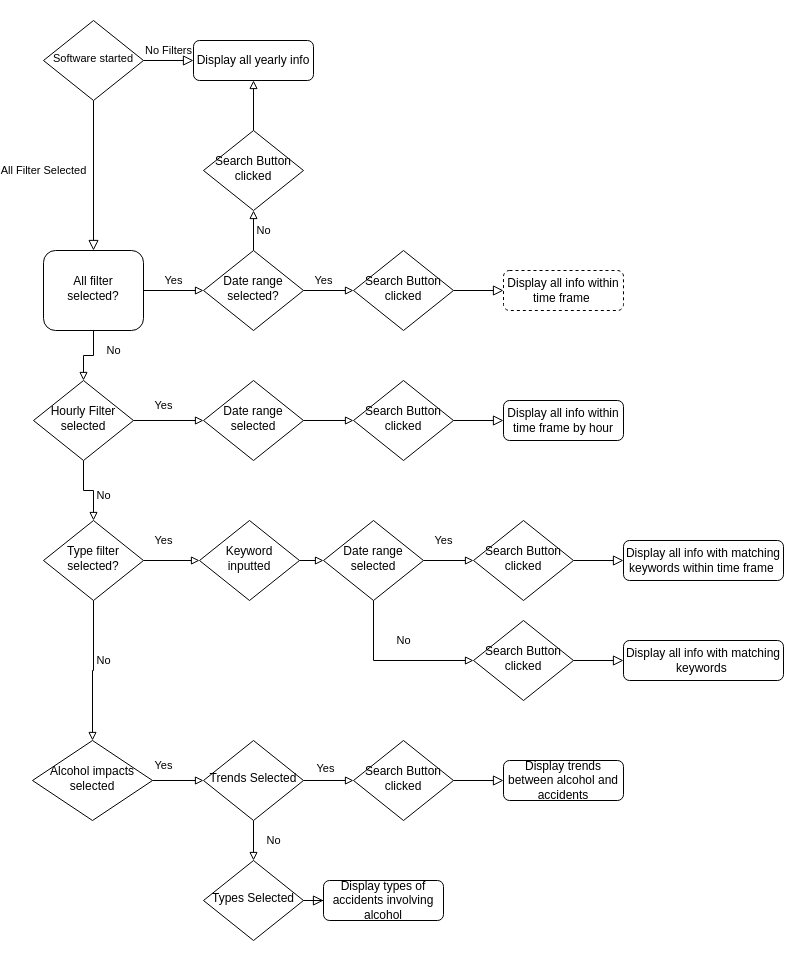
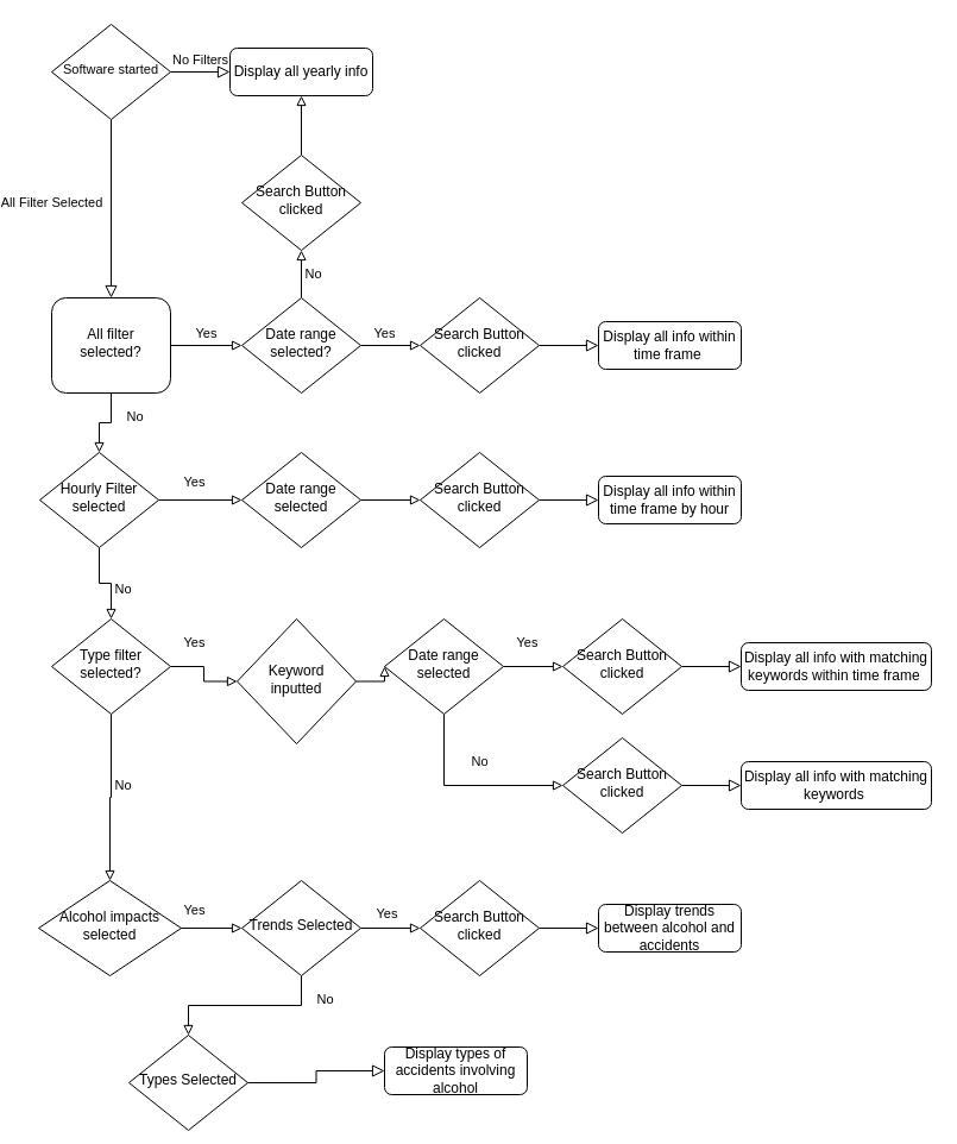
  <mxCell id="0" />
  <mxCell id="1" parent="0" />
  <mxCell id="2" value="All Filter Selected" style="rounded=0;html=1;jettySize=auto;orthogonalLoop=1;fontSize=11;endArrow=block;endFill=0;endSize=8;strokeWidth=1;shadow=0;labelBackgroundColor=none;edgeStyle=orthogonalEdgeStyle;entryX=0.5;entryY=0;entryDx=0;entryDy=0;" edge="1" parent="1" source="4" target="17"><mxGeometry x="-0.067" y="-50" relative="1" as="geometry"><mxPoint as="offset" /><mxPoint x="81" y="150" as="targetPoint" /></mxGeometry></mxCell>
  <mxCell id="3" value="No Filters" style="edgeStyle=orthogonalEdgeStyle;rounded=0;html=1;jettySize=auto;orthogonalLoop=1;fontSize=11;endArrow=block;endFill=0;endSize=8;strokeWidth=1;shadow=0;labelBackgroundColor=none;" edge="1" parent="1" source="4" target="5"><mxGeometry y="10" relative="1" as="geometry"><mxPoint as="offset" /></mxGeometry></mxCell>
  <mxCell id="4" value="Software started" style="rhombus;whiteSpace=wrap;html=1;shadow=0;fontFamily=Helvetica;fontSize=11;align=center;strokeWidth=1;spacing=6;spacingTop=-4;" vertex="1" parent="1"><mxGeometry x="31" y="20" width="100" height="80" as="geometry" /></mxCell>
  <mxCell id="5" value="Display all yearly info" style="rounded=1;whiteSpace=wrap;html=1;fontSize=12;glass=0;strokeWidth=1;shadow=0;" vertex="1" parent="1"><mxGeometry x="181" y="40" width="120" height="40" as="geometry" /></mxCell>
  <mxCell id="6" value="" style="edgeStyle=orthogonalEdgeStyle;rounded=0;html=1;jettySize=auto;orthogonalLoop=1;fontSize=11;endArrow=block;endFill=0;endSize=8;strokeWidth=1;shadow=0;labelBackgroundColor=none;startArrow=none;" edge="1" parent="1" source="11" target="10"><mxGeometry y="10" relative="1" as="geometry"><mxPoint as="offset" /></mxGeometry></mxCell>
  <mxCell id="7" style="edgeStyle=orthogonalEdgeStyle;rounded=0;orthogonalLoop=1;jettySize=auto;html=1;exitX=1;exitY=0.5;exitDx=0;exitDy=0;entryX=0;entryY=0.5;entryDx=0;entryDy=0;fontSize=11;endArrow=block;endFill=0;" edge="1" parent="1" source="9" target="11"><mxGeometry relative="1" as="geometry" /></mxCell>
  <mxCell id="8" style="edgeStyle=orthogonalEdgeStyle;rounded=0;orthogonalLoop=1;jettySize=auto;html=1;exitX=0.5;exitY=0;exitDx=0;exitDy=0;entryX=0.5;entryY=1;entryDx=0;entryDy=0;fontSize=11;endArrow=block;endFill=0;" edge="1" parent="1" source="9" target="27"><mxGeometry relative="1" as="geometry" /></mxCell>
  <mxCell id="9" value="Date range selected?" style="rhombus;whiteSpace=wrap;html=1;shadow=0;fontFamily=Helvetica;fontSize=12;align=center;strokeWidth=1;spacing=6;spacingTop=-4;" vertex="1" parent="1"><mxGeometry x="191" y="250" width="100" height="80" as="geometry" /></mxCell>
- <mxCell id="10" value="Display all info within time frame&amp;nbsp;" style="rounded=1;whiteSpace=wrap;html=1;fontSize=12;glass=0;strokeWidth=1;shadow=0;dashed=1;" vertex="1" parent="1"><mxGeometry x="491" y="270" width="120" height="40" as="geometry" /></mxCell>
+ <mxCell id="10" value="Display all info within time frame&amp;nbsp;" style="rounded=1;whiteSpace=wrap;html=1;fontSize=12;glass=0;strokeWidth=1;shadow=0;" vertex="1" parent="1"><mxGeometry x="491" y="270" width="120" height="40" as="geometry" /></mxCell>
  <mxCell id="11" value="Search Button clicked" style="rhombus;whiteSpace=wrap;html=1;shadow=0;fontFamily=Helvetica;fontSize=12;align=center;strokeWidth=1;spacing=6;spacingTop=-4;" vertex="1" parent="1"><mxGeometry x="341" y="250" width="100" height="80" as="geometry" /></mxCell>
  <mxCell id="12" style="edgeStyle=orthogonalEdgeStyle;rounded=0;orthogonalLoop=1;jettySize=auto;html=1;exitX=1;exitY=0.5;exitDx=0;exitDy=0;entryX=0;entryY=0.5;entryDx=0;entryDy=0;fontSize=11;endArrow=block;endFill=0;" edge="1" parent="1" source="14" target="23"><mxGeometry relative="1" as="geometry" /></mxCell>
  <mxCell id="13" style="edgeStyle=orthogonalEdgeStyle;rounded=0;orthogonalLoop=1;jettySize=auto;html=1;exitX=0.5;exitY=1;exitDx=0;exitDy=0;entryX=0.5;entryY=0;entryDx=0;entryDy=0;fontSize=11;endArrow=block;endFill=0;" edge="1" parent="1" source="14" target="31"><mxGeometry relative="1" as="geometry" /></mxCell>
  <mxCell id="14" value="Hourly Filter selected" style="rhombus;whiteSpace=wrap;html=1;shadow=0;fontFamily=Helvetica;fontSize=12;align=center;strokeWidth=1;spacing=6;spacingTop=-4;" vertex="1" parent="1"><mxGeometry x="21" y="380" width="100" height="80" as="geometry" /></mxCell>
  <mxCell id="15" style="edgeStyle=orthogonalEdgeStyle;rounded=0;orthogonalLoop=1;jettySize=auto;html=1;exitX=1;exitY=0.5;exitDx=0;exitDy=0;fontSize=11;endArrow=block;endFill=0;" edge="1" parent="1" source="17" target="9"><mxGeometry relative="1" as="geometry" /></mxCell>
  <mxCell id="16" style="edgeStyle=orthogonalEdgeStyle;rounded=0;orthogonalLoop=1;jettySize=auto;html=1;exitX=0.5;exitY=1;exitDx=0;exitDy=0;fontSize=11;endArrow=block;endFill=0;" edge="1" parent="1" source="17" target="14"><mxGeometry relative="1" as="geometry" /></mxCell>
  <mxCell id="17" value="All filter selected?" style="whiteSpace=wrap;html=1;shadow=0;fontFamily=Helvetica;fontSize=12;align=center;strokeWidth=1;spacing=6;spacingTop=-4;rounded=1;" vertex="1" parent="1"><mxGeometry x="31" y="250" width="100" height="80" as="geometry" /></mxCell>
  <mxCell id="18" value="Yes" style="text;html=1;align=center;verticalAlign=middle;resizable=0;points=[];autosize=1;strokeColor=none;fillColor=none;fontSize=11;" vertex="1" parent="1"><mxGeometry x="141" y="265" width="40" height="30" as="geometry" /></mxCell>
  <mxCell id="19" value="Yes" style="text;html=1;align=center;verticalAlign=middle;resizable=0;points=[];autosize=1;strokeColor=none;fillColor=none;fontSize=11;" vertex="1" parent="1"><mxGeometry x="291" y="265" width="40" height="30" as="geometry" /></mxCell>
  <mxCell id="20" value="No" style="text;html=1;align=center;verticalAlign=middle;resizable=0;points=[];autosize=1;strokeColor=none;fillColor=none;fontSize=11;" vertex="1" parent="1"><mxGeometry x="81" y="335" width="40" height="30" as="geometry" /></mxCell>
  <mxCell id="21" value="" style="edgeStyle=orthogonalEdgeStyle;rounded=0;html=1;jettySize=auto;orthogonalLoop=1;fontSize=11;endArrow=block;endFill=0;endSize=8;strokeWidth=1;shadow=0;labelBackgroundColor=none;startArrow=none;" edge="1" parent="1" source="25" target="24"><mxGeometry y="10" relative="1" as="geometry"><mxPoint as="offset" /></mxGeometry></mxCell>
  <mxCell id="22" style="edgeStyle=orthogonalEdgeStyle;rounded=0;orthogonalLoop=1;jettySize=auto;html=1;exitX=1;exitY=0.5;exitDx=0;exitDy=0;entryX=0;entryY=0.5;entryDx=0;entryDy=0;fontSize=11;endArrow=block;endFill=0;" edge="1" parent="1" source="23" target="25"><mxGeometry relative="1" as="geometry" /></mxCell>
  <mxCell id="23" value="Date range selected" style="rhombus;whiteSpace=wrap;html=1;shadow=0;fontFamily=Helvetica;fontSize=12;align=center;strokeWidth=1;spacing=6;spacingTop=-4;" vertex="1" parent="1"><mxGeometry x="191" y="380" width="100" height="80" as="geometry" /></mxCell>
  <mxCell id="24" value="Display all info within time frame by hour" style="rounded=1;whiteSpace=wrap;html=1;fontSize=12;glass=0;strokeWidth=1;shadow=0;" vertex="1" parent="1"><mxGeometry x="491" y="400" width="120" height="40" as="geometry" /></mxCell>
  <mxCell id="25" value="Search Button clicked" style="rhombus;whiteSpace=wrap;html=1;shadow=0;fontFamily=Helvetica;fontSize=12;align=center;strokeWidth=1;spacing=6;spacingTop=-4;" vertex="1" parent="1"><mxGeometry x="341" y="380" width="100" height="80" as="geometry" /></mxCell>
  <mxCell id="26" style="edgeStyle=orthogonalEdgeStyle;rounded=0;orthogonalLoop=1;jettySize=auto;html=1;exitX=0.5;exitY=0;exitDx=0;exitDy=0;entryX=0.5;entryY=1;entryDx=0;entryDy=0;fontSize=11;endArrow=block;endFill=0;" edge="1" parent="1" source="27" target="5"><mxGeometry relative="1" as="geometry" /></mxCell>
  <mxCell id="27" value="Search Button clicked" style="rhombus;whiteSpace=wrap;html=1;shadow=0;fontFamily=Helvetica;fontSize=12;align=center;strokeWidth=1;spacing=6;spacingTop=-4;" vertex="1" parent="1"><mxGeometry x="191" y="130" width="100" height="80" as="geometry" /></mxCell>
  <mxCell id="28" value="No" style="text;html=1;align=center;verticalAlign=middle;resizable=0;points=[];autosize=1;strokeColor=none;fillColor=none;fontSize=11;" vertex="1" parent="1"><mxGeometry x="231" y="215" width="40" height="30" as="geometry" /></mxCell>
  <mxCell id="29" style="edgeStyle=orthogonalEdgeStyle;rounded=0;orthogonalLoop=1;jettySize=auto;html=1;exitX=1;exitY=0.5;exitDx=0;exitDy=0;entryX=0;entryY=0.5;entryDx=0;entryDy=0;fontSize=11;endArrow=block;endFill=0;" edge="1" parent="1" source="31" target="46"><mxGeometry relative="1" as="geometry" /></mxCell>
  <mxCell id="30" style="edgeStyle=orthogonalEdgeStyle;rounded=0;orthogonalLoop=1;jettySize=auto;html=1;exitX=0.5;exitY=1;exitDx=0;exitDy=0;fontSize=11;endArrow=block;endFill=0;" edge="1" parent="1" source="31" target="48"><mxGeometry relative="1" as="geometry" /></mxCell>
  <mxCell id="31" value="Type filter selected?" style="rhombus;whiteSpace=wrap;html=1;shadow=0;fontFamily=Helvetica;fontSize=12;align=center;strokeWidth=1;spacing=6;spacingTop=-4;" vertex="1" parent="1"><mxGeometry x="31" y="520" width="100" height="80" as="geometry" /></mxCell>
  <mxCell id="32" value="" style="edgeStyle=orthogonalEdgeStyle;rounded=0;html=1;jettySize=auto;orthogonalLoop=1;fontSize=11;endArrow=block;endFill=0;endSize=8;strokeWidth=1;shadow=0;labelBackgroundColor=none;startArrow=none;" edge="1" parent="1" source="37" target="36"><mxGeometry y="10" relative="1" as="geometry"><mxPoint as="offset" /></mxGeometry></mxCell>
  <mxCell id="33" style="edgeStyle=orthogonalEdgeStyle;rounded=0;orthogonalLoop=1;jettySize=auto;html=1;exitX=1;exitY=0.5;exitDx=0;exitDy=0;entryX=0;entryY=0.5;entryDx=0;entryDy=0;fontSize=11;endArrow=block;endFill=0;" edge="1" parent="1" source="35" target="37"><mxGeometry relative="1" as="geometry" /></mxCell>
  <mxCell id="34" style="edgeStyle=orthogonalEdgeStyle;rounded=0;orthogonalLoop=1;jettySize=auto;html=1;exitX=0.5;exitY=1;exitDx=0;exitDy=0;entryX=0;entryY=0.5;entryDx=0;entryDy=0;fontSize=11;endArrow=block;endFill=0;" edge="1" parent="1" source="35" target="43"><mxGeometry relative="1" as="geometry" /></mxCell>
  <mxCell id="35" value="Date range selected" style="rhombus;whiteSpace=wrap;html=1;shadow=0;fontFamily=Helvetica;fontSize=12;align=center;strokeWidth=1;spacing=6;spacingTop=-4;" vertex="1" parent="1"><mxGeometry x="311" y="520" width="100" height="80" as="geometry" /></mxCell>
  <mxCell id="36" value="Display all info with matching keywords within time frame&amp;nbsp;" style="rounded=1;whiteSpace=wrap;html=1;fontSize=12;glass=0;strokeWidth=1;shadow=0;" vertex="1" parent="1"><mxGeometry x="611" y="540" width="160" height="40" as="geometry" /></mxCell>
  <mxCell id="37" value="Search Button clicked" style="rhombus;whiteSpace=wrap;html=1;shadow=0;fontFamily=Helvetica;fontSize=12;align=center;strokeWidth=1;spacing=6;spacingTop=-4;" vertex="1" parent="1"><mxGeometry x="461" y="520" width="100" height="80" as="geometry" /></mxCell>
  <mxCell id="38" value="Yes" style="text;html=1;align=center;verticalAlign=middle;resizable=0;points=[];autosize=1;strokeColor=none;fillColor=none;fontSize=11;" vertex="1" parent="1"><mxGeometry x="131" y="390" width="40" height="30" as="geometry" /></mxCell>
  <mxCell id="39" value="No" style="text;html=1;align=center;verticalAlign=middle;resizable=0;points=[];autosize=1;strokeColor=none;fillColor=none;fontSize=11;" vertex="1" parent="1"><mxGeometry x="71" y="480" width="40" height="30" as="geometry" /></mxCell>
  <mxCell id="40" value="Yes" style="text;html=1;align=center;verticalAlign=middle;resizable=0;points=[];autosize=1;strokeColor=none;fillColor=none;fontSize=11;" vertex="1" parent="1"><mxGeometry x="411" y="525" width="40" height="30" as="geometry" /></mxCell>
  <mxCell id="41" value="" style="edgeStyle=orthogonalEdgeStyle;rounded=0;html=1;jettySize=auto;orthogonalLoop=1;fontSize=11;endArrow=block;endFill=0;endSize=8;strokeWidth=1;shadow=0;labelBackgroundColor=none;startArrow=none;" edge="1" parent="1" source="43" target="42"><mxGeometry y="10" relative="1" as="geometry"><mxPoint as="offset" /></mxGeometry></mxCell>
  <mxCell id="42" value="Display all info with matching keywords&amp;nbsp;" style="rounded=1;whiteSpace=wrap;html=1;fontSize=12;glass=0;strokeWidth=1;shadow=0;" vertex="1" parent="1"><mxGeometry x="611" y="640" width="160" height="40" as="geometry" /></mxCell>
  <mxCell id="43" value="Search Button clicked" style="rhombus;whiteSpace=wrap;html=1;shadow=0;fontFamily=Helvetica;fontSize=12;align=center;strokeWidth=1;spacing=6;spacingTop=-4;" vertex="1" parent="1"><mxGeometry x="461" y="620" width="100" height="80" as="geometry" /></mxCell>
  <mxCell id="44" value="No" style="text;html=1;align=center;verticalAlign=middle;resizable=0;points=[];autosize=1;strokeColor=none;fillColor=none;fontSize=11;" vertex="1" parent="1"><mxGeometry x="371" y="625" width="40" height="30" as="geometry" /></mxCell>
  <mxCell id="45" style="edgeStyle=orthogonalEdgeStyle;rounded=0;orthogonalLoop=1;jettySize=auto;html=1;exitX=1;exitY=0.5;exitDx=0;exitDy=0;entryX=0;entryY=0.5;entryDx=0;entryDy=0;fontSize=11;endArrow=block;endFill=0;" edge="1" parent="1" source="46" target="35"><mxGeometry relative="1" as="geometry" /></mxCell>
- <mxCell id="46" value="Keyword inputted" style="rhombus;whiteSpace=wrap;html=1;shadow=0;fontFamily=Helvetica;fontSize=12;align=center;strokeWidth=1;spacing=6;spacingTop=-4;" vertex="1" parent="1"><mxGeometry x="187" y="520" width="100" height="80" as="geometry" /></mxCell>
+ <mxCell id="46" value="Keyword inputted" style="rhombus;whiteSpace=wrap;html=1;shadow=0;fontFamily=Helvetica;fontSize=12;align=center;strokeWidth=1;spacing=6;spacingTop=-4;" vertex="1" parent="1"><mxGeometry x="187" y="520" width="100" height="105" as="geometry" /></mxCell>
  <mxCell id="47" style="edgeStyle=orthogonalEdgeStyle;rounded=0;orthogonalLoop=1;jettySize=auto;html=1;exitX=1;exitY=0.5;exitDx=0;exitDy=0;entryX=0;entryY=0.5;entryDx=0;entryDy=0;fontSize=11;endArrow=block;endFill=0;" edge="1" parent="1" source="48" target="52"><mxGeometry relative="1" as="geometry" /></mxCell>
  <mxCell id="48" value="Alcohol impacts selected" style="rhombus;whiteSpace=wrap;html=1;shadow=0;fontFamily=Helvetica;fontSize=12;align=center;strokeWidth=1;spacing=6;spacingTop=-4;" vertex="1" parent="1"><mxGeometry x="20" y="740" width="120" height="80" as="geometry" /></mxCell>
  <mxCell id="49" value="" style="edgeStyle=orthogonalEdgeStyle;rounded=0;html=1;jettySize=auto;orthogonalLoop=1;fontSize=11;endArrow=block;endFill=0;endSize=8;strokeWidth=1;shadow=0;labelBackgroundColor=none;startArrow=none;" edge="1" parent="1" source="54" target="53"><mxGeometry y="10" relative="1" as="geometry"><mxPoint as="offset" /></mxGeometry></mxCell>
  <mxCell id="50" style="edgeStyle=orthogonalEdgeStyle;rounded=0;orthogonalLoop=1;jettySize=auto;html=1;exitX=1;exitY=0.5;exitDx=0;exitDy=0;entryX=0;entryY=0.5;entryDx=0;entryDy=0;fontSize=11;endArrow=block;endFill=0;" edge="1" parent="1" source="52" target="54"><mxGeometry relative="1" as="geometry" /></mxCell>
  <mxCell id="51" style="edgeStyle=orthogonalEdgeStyle;rounded=0;orthogonalLoop=1;jettySize=auto;html=1;exitX=0.5;exitY=1;exitDx=0;exitDy=0;entryX=0.5;entryY=0;entryDx=0;entryDy=0;fontSize=11;endArrow=block;endFill=0;" edge="1" parent="1" source="52" target="61"><mxGeometry relative="1" as="geometry" /></mxCell>
  <mxCell id="52" value="Trends Selected" style="rhombus;whiteSpace=wrap;html=1;shadow=0;fontFamily=Helvetica;fontSize=12;align=center;strokeWidth=1;spacing=6;spacingTop=-4;" vertex="1" parent="1"><mxGeometry x="191" y="740" width="100" height="80" as="geometry" /></mxCell>
  <mxCell id="53" value="Display trends between alcohol and accidents" style="rounded=1;whiteSpace=wrap;html=1;fontSize=12;glass=0;strokeWidth=1;shadow=0;" vertex="1" parent="1"><mxGeometry x="491" y="760" width="120" height="40" as="geometry" /></mxCell>
  <mxCell id="54" value="Search Button clicked" style="rhombus;whiteSpace=wrap;html=1;shadow=0;fontFamily=Helvetica;fontSize=12;align=center;strokeWidth=1;spacing=6;spacingTop=-4;" vertex="1" parent="1"><mxGeometry x="341" y="740" width="100" height="80" as="geometry" /></mxCell>
  <mxCell id="55" value="Yes" style="text;html=1;align=center;verticalAlign=middle;resizable=0;points=[];autosize=1;strokeColor=none;fillColor=none;fontSize=11;" vertex="1" parent="1"><mxGeometry x="131" y="750" width="40" height="30" as="geometry" /></mxCell>
  <mxCell id="56" value="No" style="text;html=1;align=center;verticalAlign=middle;resizable=0;points=[];autosize=1;strokeColor=none;fillColor=none;fontSize=11;" vertex="1" parent="1"><mxGeometry x="71" y="645" width="40" height="30" as="geometry" /></mxCell>
  <mxCell id="57" value="Yes" style="text;html=1;align=center;verticalAlign=middle;resizable=0;points=[];autosize=1;strokeColor=none;fillColor=none;fontSize=11;" vertex="1" parent="1"><mxGeometry x="131" y="525" width="40" height="30" as="geometry" /></mxCell>
  <mxCell id="58" value="Yes" style="text;html=1;align=center;verticalAlign=middle;resizable=0;points=[];autosize=1;strokeColor=none;fillColor=none;fontSize=11;" vertex="1" parent="1"><mxGeometry x="293" y="753" width="40" height="30" as="geometry" /></mxCell>
  <mxCell id="59" value="" style="edgeStyle=orthogonalEdgeStyle;rounded=0;html=1;jettySize=auto;orthogonalLoop=1;fontSize=11;endArrow=block;endFill=0;endSize=8;strokeWidth=1;shadow=0;labelBackgroundColor=none;startArrow=none;" edge="1" parent="1" source="61" target="60"><mxGeometry y="10" relative="1" as="geometry"><mxPoint as="offset" /></mxGeometry></mxCell>
  <mxCell id="60" value="Display types of accidents involving alcohol" style="rounded=1;whiteSpace=wrap;html=1;fontSize=12;glass=0;strokeWidth=1;shadow=0;" vertex="1" parent="1"><mxGeometry x="311" y="880" width="120" height="40" as="geometry" /></mxCell>
- <mxCell id="61" value="Types Selected" style="rhombus;whiteSpace=wrap;html=1;shadow=0;fontFamily=Helvetica;fontSize=12;align=center;strokeWidth=1;spacing=6;spacingTop=-4;" vertex="1" parent="1"><mxGeometry x="191" y="860" width="100" height="80" as="geometry" /></mxCell>
+ <mxCell id="61" value="Types Selected" style="rhombus;whiteSpace=wrap;html=1;shadow=0;fontFamily=Helvetica;fontSize=12;align=center;strokeWidth=1;spacing=6;spacingTop=-4;" vertex="1" parent="1"><mxGeometry x="96" y="870" width="100" height="80" as="geometry" /></mxCell>
  <mxCell id="62" value="No" style="text;html=1;align=center;verticalAlign=middle;resizable=0;points=[];autosize=1;strokeColor=none;fillColor=none;fontSize=11;" vertex="1" parent="1"><mxGeometry x="241" y="825" width="40" height="30" as="geometry" /></mxCell>
